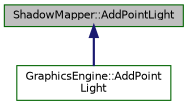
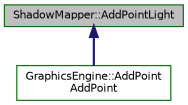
  digraph {
    rankdir=TB
    node [color=darkgreen fontname=Helvetica fontsize=10 shape=record style=filled]
    n1 [fillcolor=grey75 fontcolor=black height=0.2 label="ShadowMapper::AddPointLight" width=0.4]
-   n2 [fillcolor=white height=0.2 label="GraphicsEngine::AddPoint\lLight" width=0.4]
+   n2 [fillcolor=white height=0.2 label="GraphicsEngine::AddPoint\lAddPoint" width=0.4]
    n1 -> n2 [color=midnightblue dir=back fontname=Helvetica fontsize=10 labelfontname=Helvetica labelfontsize=10 style=bold]
  }
